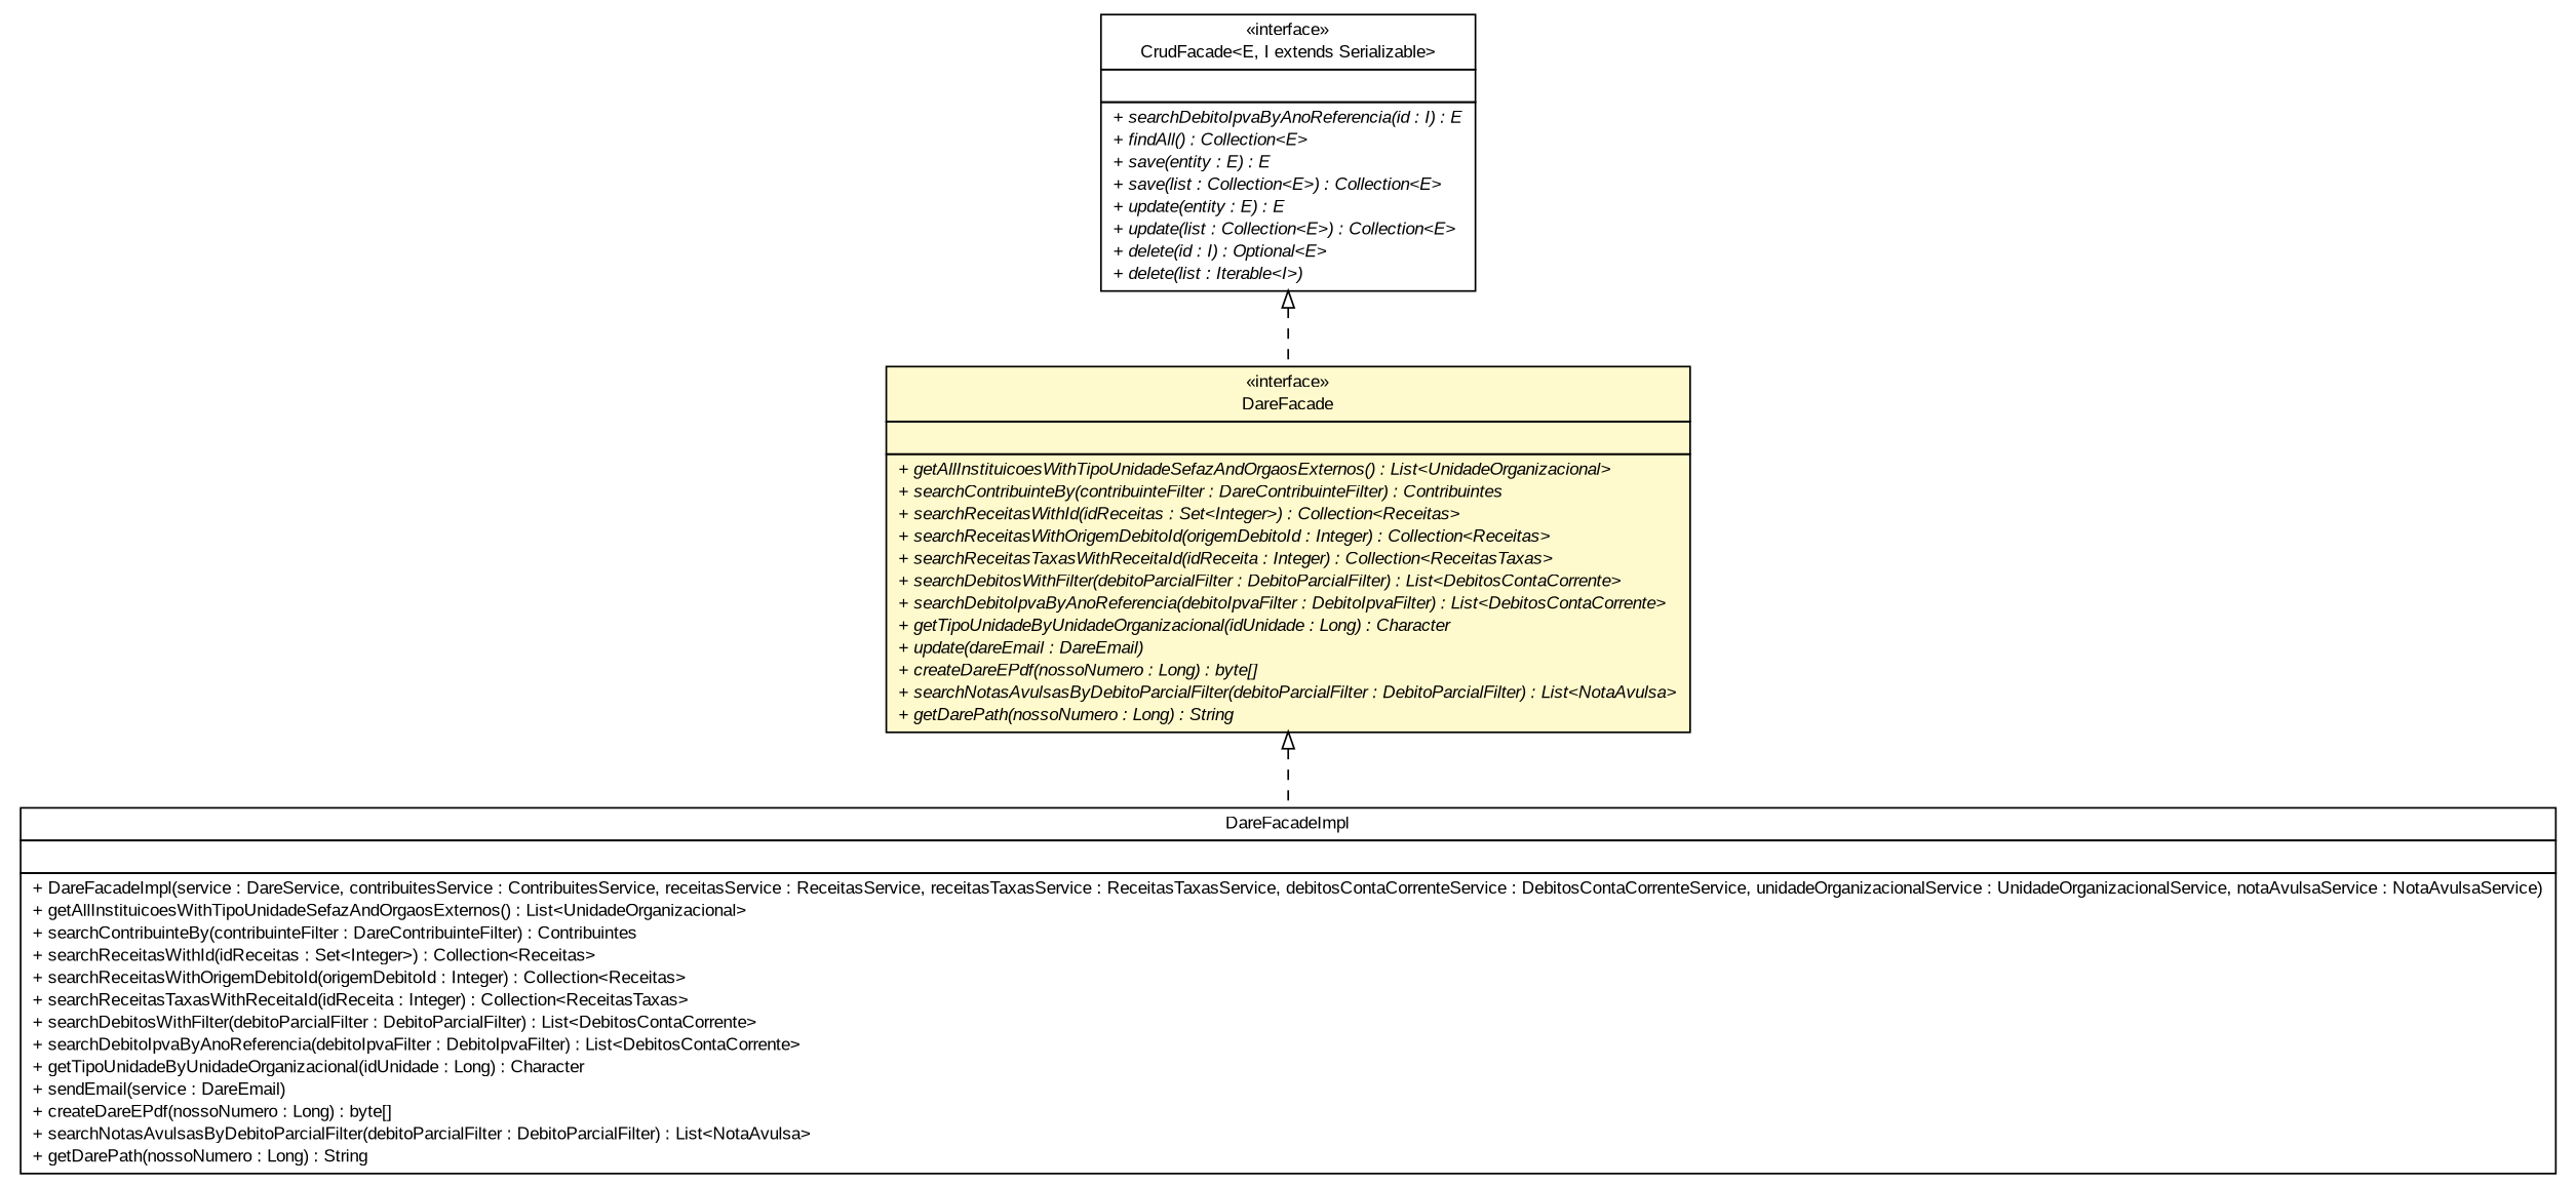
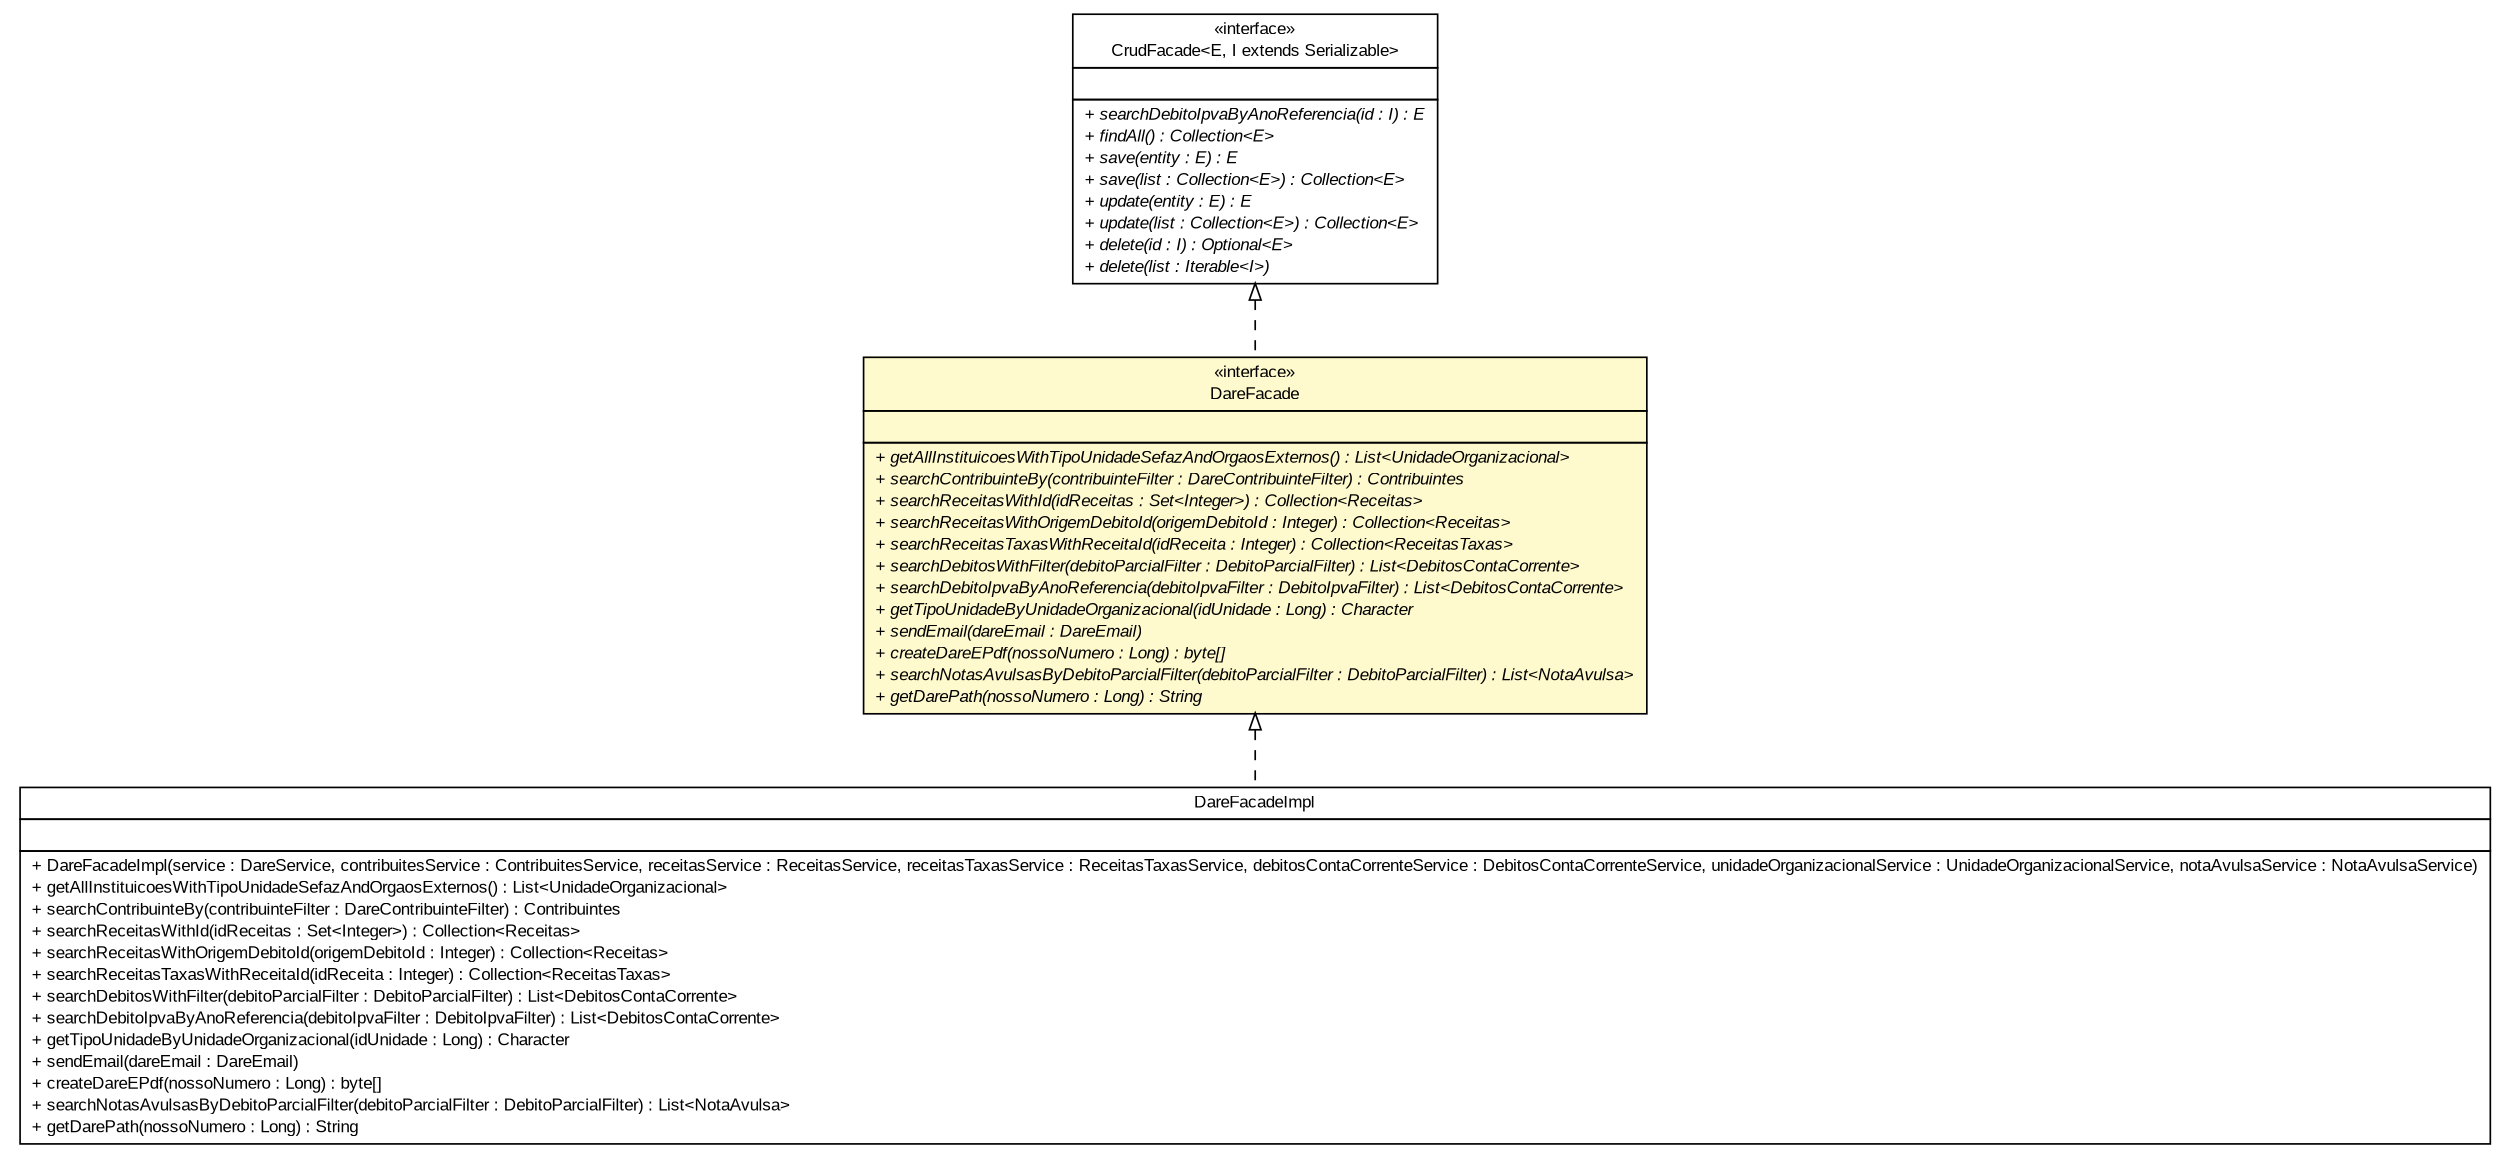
  digraph {
    nodesep=0.25
    ranksep=0.5
    node [fontcolor=black fontname=arial fontsize=10.0 shape=plaintext]
    edge [arrowtail=empty dir=back fontname=arial fontsize=10 headport=p labelfontname=arial labelfontsize=10 style=dashed tailport=p]
    n1 [label=<<table title="br.gov.to.sefaz.business.facade.CrudFacade" border="0" cellborder="1" cellspacing="0" cellpadding="2" port="p" href="../../../business/facade/CrudFacade.html"> 		<tr><td><table border="0" cellspacing="0" cellpadding="1"> <tr><td align="center" balign="center"> &#171;interface&#187; </td></tr> <tr><td align="center" balign="center"> CrudFacade&lt;E, I extends Serializable&gt; </td></tr> 		</table></td></tr> 		<tr><td><table border="0" cellspacing="0" cellpadding="1"> <tr><td align="left" balign="left">  </td></tr> 		</table></td></tr> 		<tr><td><table border="0" cellspacing="0" cellpadding="1"> <tr><td align="left" balign="left"><font face="arial italic" point-size="10.0"> + searchDebitoIpvaByAnoReferencia(id : I) : E </font></td></tr> <tr><td align="left" balign="left"><font face="arial italic" point-size="10.0"> + findAll() : Collection&lt;E&gt; </font></td></tr> <tr><td align="left" balign="left"><font face="arial italic" point-size="10.0"> + save(entity : E) : E </font></td></tr> <tr><td align="left" balign="left"><font face="arial italic" point-size="10.0"> + save(list : Collection&lt;E&gt;) : Collection&lt;E&gt; </font></td></tr> <tr><td align="left" balign="left"><font face="arial italic" point-size="10.0"> + update(entity : E) : E </font></td></tr> <tr><td align="left" balign="left"><font face="arial italic" point-size="10.0"> + update(list : Collection&lt;E&gt;) : Collection&lt;E&gt; </font></td></tr> <tr><td align="left" balign="left"><font face="arial italic" point-size="10.0"> + delete(id : I) : Optional&lt;E&gt; </font></td></tr> <tr><td align="left" balign="left"><font face="arial italic" point-size="10.0"> + delete(list : Iterable&lt;I&gt;) </font></td></tr> 		</table></td></tr> 		</table>>]
-   n2 [label=<<table title="br.gov.to.sefaz.arr.dare.facade.DareFacade" border="0" cellborder="1" cellspacing="0" cellpadding="2" port="p" bgcolor="lemonChiffon" href="./DareFacade.html"> 		<tr><td><table border="0" cellspacing="0" cellpadding="1"> <tr><td align="center" balign="center"> &#171;interface&#187; </td></tr> <tr><td align="center" balign="center"> DareFacade </td></tr> 		</table></td></tr> 		<tr><td><table border="0" cellspacing="0" cellpadding="1"> <tr><td align="left" balign="left">  </td></tr> 		</table></td></tr> 		<tr><td><table border="0" cellspacing="0" cellpadding="1"> <tr><td align="left" balign="left"><font face="arial italic" point-size="10.0"> + getAllInstituicoesWithTipoUnidadeSefazAndOrgaosExternos() : List&lt;UnidadeOrganizacional&gt; </font></td></tr> <tr><td align="left" balign="left"><font face="arial italic" point-size="10.0"> + searchContribuinteBy(contribuinteFilter : DareContribuinteFilter) : Contribuintes </font></td></tr> <tr><td align="left" balign="left"><font face="arial italic" point-size="10.0"> + searchReceitasWithId(idReceitas : Set&lt;Integer&gt;) : Collection&lt;Receitas&gt; </font></td></tr> <tr><td align="left" balign="left"><font face="arial italic" point-size="10.0"> + searchReceitasWithOrigemDebitoId(origemDebitoId : Integer) : Collection&lt;Receitas&gt; </font></td></tr> <tr><td align="left" balign="left"><font face="arial italic" point-size="10.0"> + searchReceitasTaxasWithReceitaId(idReceita : Integer) : Collection&lt;ReceitasTaxas&gt; </font></td></tr> <tr><td align="left" balign="left"><font face="arial italic" point-size="10.0"> + searchDebitosWithFilter(debitoParcialFilter : DebitoParcialFilter) : List&lt;DebitosContaCorrente&gt; </font></td></tr> <tr><td align="left" balign="left"><font face="arial italic" point-size="10.0"> + searchDebitoIpvaByAnoReferencia(debitoIpvaFilter : DebitoIpvaFilter) : List&lt;DebitosContaCorrente&gt; </font></td></tr> <tr><td align="left" balign="left"><font face="arial italic" point-size="10.0"> + getTipoUnidadeByUnidadeOrganizacional(idUnidade : Long) : Character </font></td></tr> <tr><td align="left" balign="left"><font face="arial italic" point-size="10.0"> + update(dareEmail : DareEmail) </font></td></tr> <tr><td align="left" balign="left"><font face="arial italic" point-size="10.0"> + createDareEPdf(nossoNumero : Long) : byte[] </font></td></tr> <tr><td align="left" balign="left"><font face="arial italic" point-size="10.0"> + searchNotasAvulsasByDebitoParcialFilter(debitoParcialFilter : DebitoParcialFilter) : List&lt;NotaAvulsa&gt; </font></td></tr> <tr><td align="left" balign="left"><font face="arial italic" point-size="10.0"> + getDarePath(nossoNumero : Long) : String </font></td></tr> 		</table></td></tr> 		</table>>]
-   n3 [label=<<table title="br.gov.to.sefaz.arr.dare.facade.impl.DareFacadeImpl" border="0" cellborder="1" cellspacing="0" cellpadding="2" port="p" href="./impl/DareFacadeImpl.html"> 		<tr><td><table border="0" cellspacing="0" cellpadding="1"> <tr><td align="center" balign="center"> DareFacadeImpl </td></tr> 		</table></td></tr> 		<tr><td><table border="0" cellspacing="0" cellpadding="1"> <tr><td align="left" balign="left">  </td></tr> 		</table></td></tr> 		<tr><td><table border="0" cellspacing="0" cellpadding="1"> <tr><td align="left" balign="left"> + DareFacadeImpl(service : DareService, contribuitesService : ContribuitesService, receitasService : ReceitasService, receitasTaxasService : ReceitasTaxasService, debitosContaCorrenteService : DebitosContaCorrenteService, unidadeOrganizacionalService : UnidadeOrganizacionalService, notaAvulsaService : NotaAvulsaService) </td></tr> <tr><td align="left" balign="left"> + getAllInstituicoesWithTipoUnidadeSefazAndOrgaosExternos() : List&lt;UnidadeOrganizacional&gt; </td></tr> <tr><td align="left" balign="left"> + searchContribuinteBy(contribuinteFilter : DareContribuinteFilter) : Contribuintes </td></tr> <tr><td align="left" balign="left"> + searchReceitasWithId(idReceitas : Set&lt;Integer&gt;) : Collection&lt;Receitas&gt; </td></tr> <tr><td align="left" balign="left"> + searchReceitasWithOrigemDebitoId(origemDebitoId : Integer) : Collection&lt;Receitas&gt; </td></tr> <tr><td align="left" balign="left"> + searchReceitasTaxasWithReceitaId(idReceita : Integer) : Collection&lt;ReceitasTaxas&gt; </td></tr> <tr><td align="left" balign="left"> + searchDebitosWithFilter(debitoParcialFilter : DebitoParcialFilter) : List&lt;DebitosContaCorrente&gt; </td></tr> <tr><td align="left" balign="left"> + searchDebitoIpvaByAnoReferencia(debitoIpvaFilter : DebitoIpvaFilter) : List&lt;DebitosContaCorrente&gt; </td></tr> <tr><td align="left" balign="left"> + getTipoUnidadeByUnidadeOrganizacional(idUnidade : Long) : Character </td></tr> <tr><td align="left" balign="left"> + sendEmail(service : DareEmail) </td></tr> <tr><td align="left" balign="left"> + createDareEPdf(nossoNumero : Long) : byte[] </td></tr> <tr><td align="left" balign="left"> + searchNotasAvulsasByDebitoParcialFilter(debitoParcialFilter : DebitoParcialFilter) : List&lt;NotaAvulsa&gt; </td></tr> <tr><td align="left" balign="left"> + getDarePath(nossoNumero : Long) : String </td></tr> 		</table></td></tr> 		</table>>]
+   n2 [label=<<table title="br.gov.to.sefaz.arr.dare.facade.DareFacade" border="0" cellborder="1" cellspacing="0" cellpadding="2" port="p" bgcolor="lemonChiffon" href="./DareFacade.html"> 		<tr><td><table border="0" cellspacing="0" cellpadding="1"> <tr><td align="center" balign="center"> &#171;interface&#187; </td></tr> <tr><td align="center" balign="center"> DareFacade </td></tr> 		</table></td></tr> 		<tr><td><table border="0" cellspacing="0" cellpadding="1"> <tr><td align="left" balign="left">  </td></tr> 		</table></td></tr> 		<tr><td><table border="0" cellspacing="0" cellpadding="1"> <tr><td align="left" balign="left"><font face="arial italic" point-size="10.0"> + getAllInstituicoesWithTipoUnidadeSefazAndOrgaosExternos() : List&lt;UnidadeOrganizacional&gt; </font></td></tr> <tr><td align="left" balign="left"><font face="arial italic" point-size="10.0"> + searchContribuinteBy(contribuinteFilter : DareContribuinteFilter) : Contribuintes </font></td></tr> <tr><td align="left" balign="left"><font face="arial italic" point-size="10.0"> + searchReceitasWithId(idReceitas : Set&lt;Integer&gt;) : Collection&lt;Receitas&gt; </font></td></tr> <tr><td align="left" balign="left"><font face="arial italic" point-size="10.0"> + searchReceitasWithOrigemDebitoId(origemDebitoId : Integer) : Collection&lt;Receitas&gt; </font></td></tr> <tr><td align="left" balign="left"><font face="arial italic" point-size="10.0"> + searchReceitasTaxasWithReceitaId(idReceita : Integer) : Collection&lt;ReceitasTaxas&gt; </font></td></tr> <tr><td align="left" balign="left"><font face="arial italic" point-size="10.0"> + searchDebitosWithFilter(debitoParcialFilter : DebitoParcialFilter) : List&lt;DebitosContaCorrente&gt; </font></td></tr> <tr><td align="left" balign="left"><font face="arial italic" point-size="10.0"> + searchDebitoIpvaByAnoReferencia(debitoIpvaFilter : DebitoIpvaFilter) : List&lt;DebitosContaCorrente&gt; </font></td></tr> <tr><td align="left" balign="left"><font face="arial italic" point-size="10.0"> + getTipoUnidadeByUnidadeOrganizacional(idUnidade : Long) : Character </font></td></tr> <tr><td align="left" balign="left"><font face="arial italic" point-size="10.0"> + sendEmail(dareEmail : DareEmail) </font></td></tr> <tr><td align="left" balign="left"><font face="arial italic" point-size="10.0"> + createDareEPdf(nossoNumero : Long) : byte[] </font></td></tr> <tr><td align="left" balign="left"><font face="arial italic" point-size="10.0"> + searchNotasAvulsasByDebitoParcialFilter(debitoParcialFilter : DebitoParcialFilter) : List&lt;NotaAvulsa&gt; </font></td></tr> <tr><td align="left" balign="left"><font face="arial italic" point-size="10.0"> + getDarePath(nossoNumero : Long) : String </font></td></tr> 		</table></td></tr> 		</table>>]
+   n3 [label=<<table title="br.gov.to.sefaz.arr.dare.facade.impl.DareFacadeImpl" border="0" cellborder="1" cellspacing="0" cellpadding="2" port="p" href="./impl/DareFacadeImpl.html"> 		<tr><td><table border="0" cellspacing="0" cellpadding="1"> <tr><td align="center" balign="center"> DareFacadeImpl </td></tr> 		</table></td></tr> 		<tr><td><table border="0" cellspacing="0" cellpadding="1"> <tr><td align="left" balign="left">  </td></tr> 		</table></td></tr> 		<tr><td><table border="0" cellspacing="0" cellpadding="1"> <tr><td align="left" balign="left"> + DareFacadeImpl(service : DareService, contribuitesService : ContribuitesService, receitasService : ReceitasService, receitasTaxasService : ReceitasTaxasService, debitosContaCorrenteService : DebitosContaCorrenteService, unidadeOrganizacionalService : UnidadeOrganizacionalService, notaAvulsaService : NotaAvulsaService) </td></tr> <tr><td align="left" balign="left"> + getAllInstituicoesWithTipoUnidadeSefazAndOrgaosExternos() : List&lt;UnidadeOrganizacional&gt; </td></tr> <tr><td align="left" balign="left"> + searchContribuinteBy(contribuinteFilter : DareContribuinteFilter) : Contribuintes </td></tr> <tr><td align="left" balign="left"> + searchReceitasWithId(idReceitas : Set&lt;Integer&gt;) : Collection&lt;Receitas&gt; </td></tr> <tr><td align="left" balign="left"> + searchReceitasWithOrigemDebitoId(origemDebitoId : Integer) : Collection&lt;Receitas&gt; </td></tr> <tr><td align="left" balign="left"> + searchReceitasTaxasWithReceitaId(idReceita : Integer) : Collection&lt;ReceitasTaxas&gt; </td></tr> <tr><td align="left" balign="left"> + searchDebitosWithFilter(debitoParcialFilter : DebitoParcialFilter) : List&lt;DebitosContaCorrente&gt; </td></tr> <tr><td align="left" balign="left"> + searchDebitoIpvaByAnoReferencia(debitoIpvaFilter : DebitoIpvaFilter) : List&lt;DebitosContaCorrente&gt; </td></tr> <tr><td align="left" balign="left"> + getTipoUnidadeByUnidadeOrganizacional(idUnidade : Long) : Character </td></tr> <tr><td align="left" balign="left"> + sendEmail(dareEmail : DareEmail) </td></tr> <tr><td align="left" balign="left"> + createDareEPdf(nossoNumero : Long) : byte[] </td></tr> <tr><td align="left" balign="left"> + searchNotasAvulsasByDebitoParcialFilter(debitoParcialFilter : DebitoParcialFilter) : List&lt;NotaAvulsa&gt; </td></tr> <tr><td align="left" balign="left"> + getDarePath(nossoNumero : Long) : String </td></tr> 		</table></td></tr> 		</table>>]
    n1 -> n2
    n2 -> n3
  }
